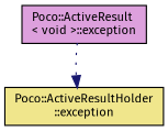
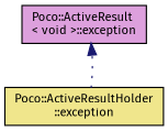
  digraph {
    rankdir=TB
    fontname="Fira Sans"
    node [color=black fontname="Fira Sans" fontsize=10 shape=record style=filled]
    n1 [fillcolor=plum fontcolor=black height=0.2 label="Poco::ActiveResult\l\< void \>::exception" width=0.4]
    n2 [fillcolor=khaki height=0.2 label="Poco::ActiveResultHolder\l::exception" width=0.4]
-   n1 -> n2 [color=midnightblue fontname="Fira Sans" fontsize=10 labelfontname=Helvetica labelfontsize=10 style=dotted]
+   n2 -> n1 [color=midnightblue fontname="Fira Sans" fontsize=10 labelfontname=Helvetica labelfontsize=10 style=dotted]
  }
